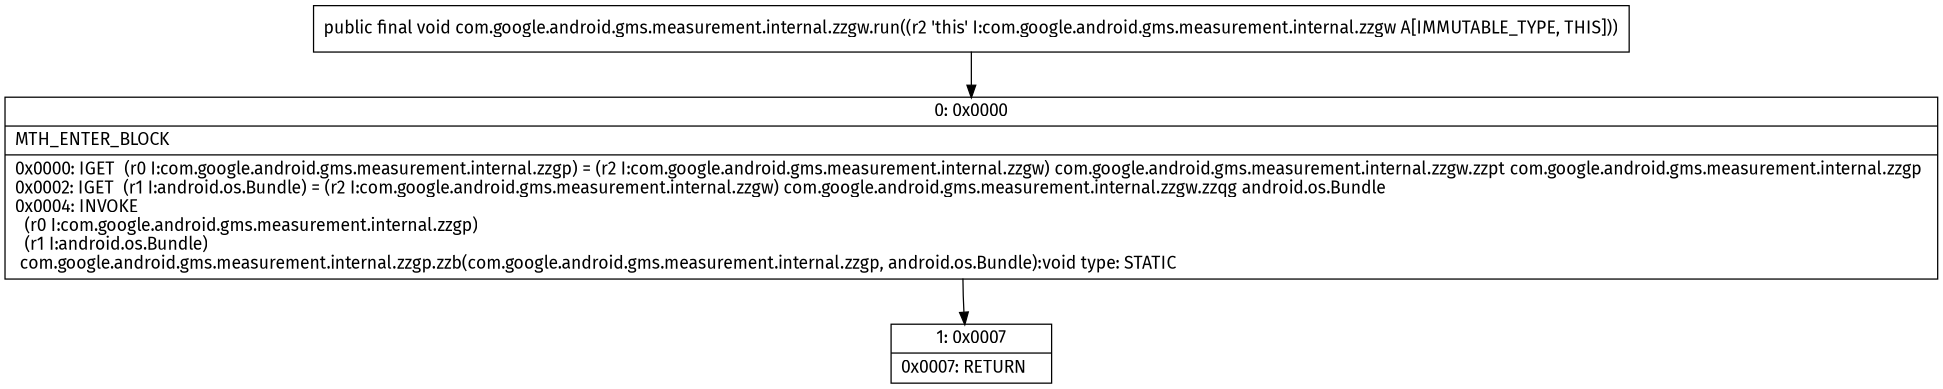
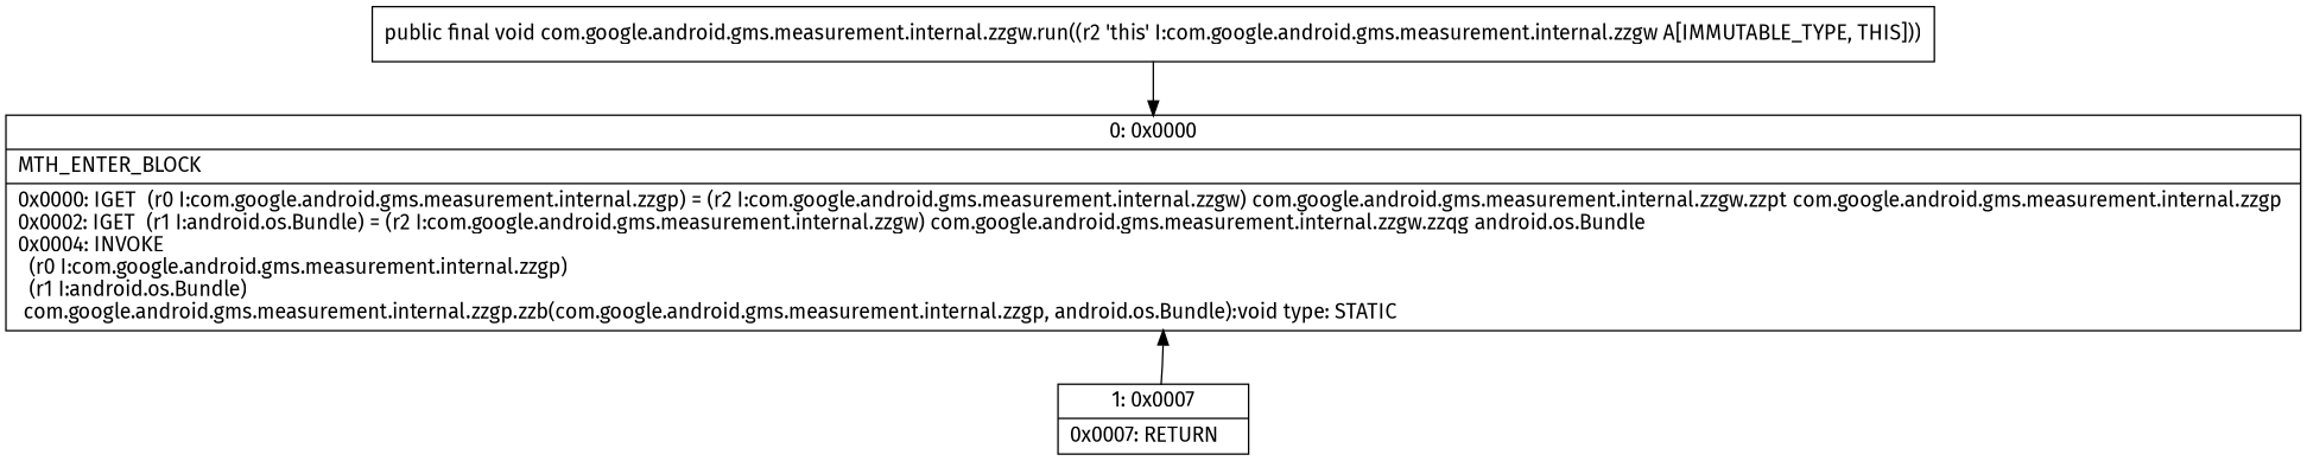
  digraph {
    fontname="Fira Sans"
    node [shape=record fontname="Fira Sans"]
    edge [fontname="Fira Sans"]
    n1 [label="{0\:\ 0x0000|MTH_ENTER_BLOCK\l|0x0000: IGET  (r0 I:com.google.android.gms.measurement.internal.zzgp) = (r2 I:com.google.android.gms.measurement.internal.zzgw) com.google.android.gms.measurement.internal.zzgw.zzpt com.google.android.gms.measurement.internal.zzgp \l0x0002: IGET  (r1 I:android.os.Bundle) = (r2 I:com.google.android.gms.measurement.internal.zzgw) com.google.android.gms.measurement.internal.zzgw.zzqg android.os.Bundle \l0x0004: INVOKE  \l  (r0 I:com.google.android.gms.measurement.internal.zzgp)\l  (r1 I:android.os.Bundle)\l com.google.android.gms.measurement.internal.zzgp.zzb(com.google.android.gms.measurement.internal.zzgp, android.os.Bundle):void type: STATIC \l}"]
    n2 [label="{1\:\ 0x0007|0x0007: RETURN   \l}"]
    n3 [label="{public final void com.google.android.gms.measurement.internal.zzgw.run((r2 'this' I:com.google.android.gms.measurement.internal.zzgw A[IMMUTABLE_TYPE, THIS])) }"]
-   n1 -> n2
+   n2 -> n1
    n3 -> n1
  }
